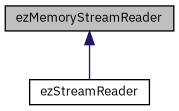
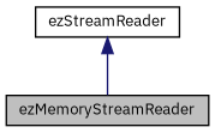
  digraph {
    fontname="IBM Plex Sans"
    node [color=black fontname="IBM Plex Sans" fontsize=10 shape=record style=filled]
    n1 [fillcolor=grey75 fontcolor=black height=0.2 label=ezMemoryStreamReader width=0.4]
    n2 [fillcolor=white height=0.2 label=ezStreamReader width=0.4]
-   n1 -> n2 [color=midnightblue dir=back fontname="IBM Plex Sans" fontsize=10 labelfontname=Helvetica labelfontsize=10 style=solid]
+   n2 -> n1 [color=midnightblue dir=back fontname="IBM Plex Sans" fontsize=10 labelfontname=Helvetica labelfontsize=10 style=solid]
  }
